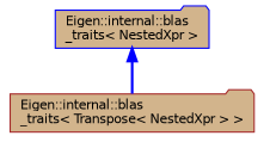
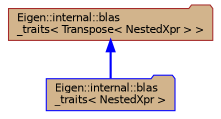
  digraph {
    node [fillcolor=tan fontname=Helvetica fontsize=10 shape=folder style=filled]
    n1 [color=brown fontcolor=black height=0.2 label="Eigen::internal::blas\l_traits\< Transpose\< NestedXpr \> \>" width=0.4]
    n2 [color=blue height=0.2 label="Eigen::internal::blas\l_traits\< NestedXpr \>" width=0.4]
-   n2 -> n1 [color=blue dir=back fontname=Helvetica fontsize=10 labelfontname=Helvetica labelfontsize=10 style=bold]
+   n1 -> n2 [color=blue dir=back fontname=Helvetica fontsize=10 labelfontname=Helvetica labelfontsize=10 style=bold]
  }
